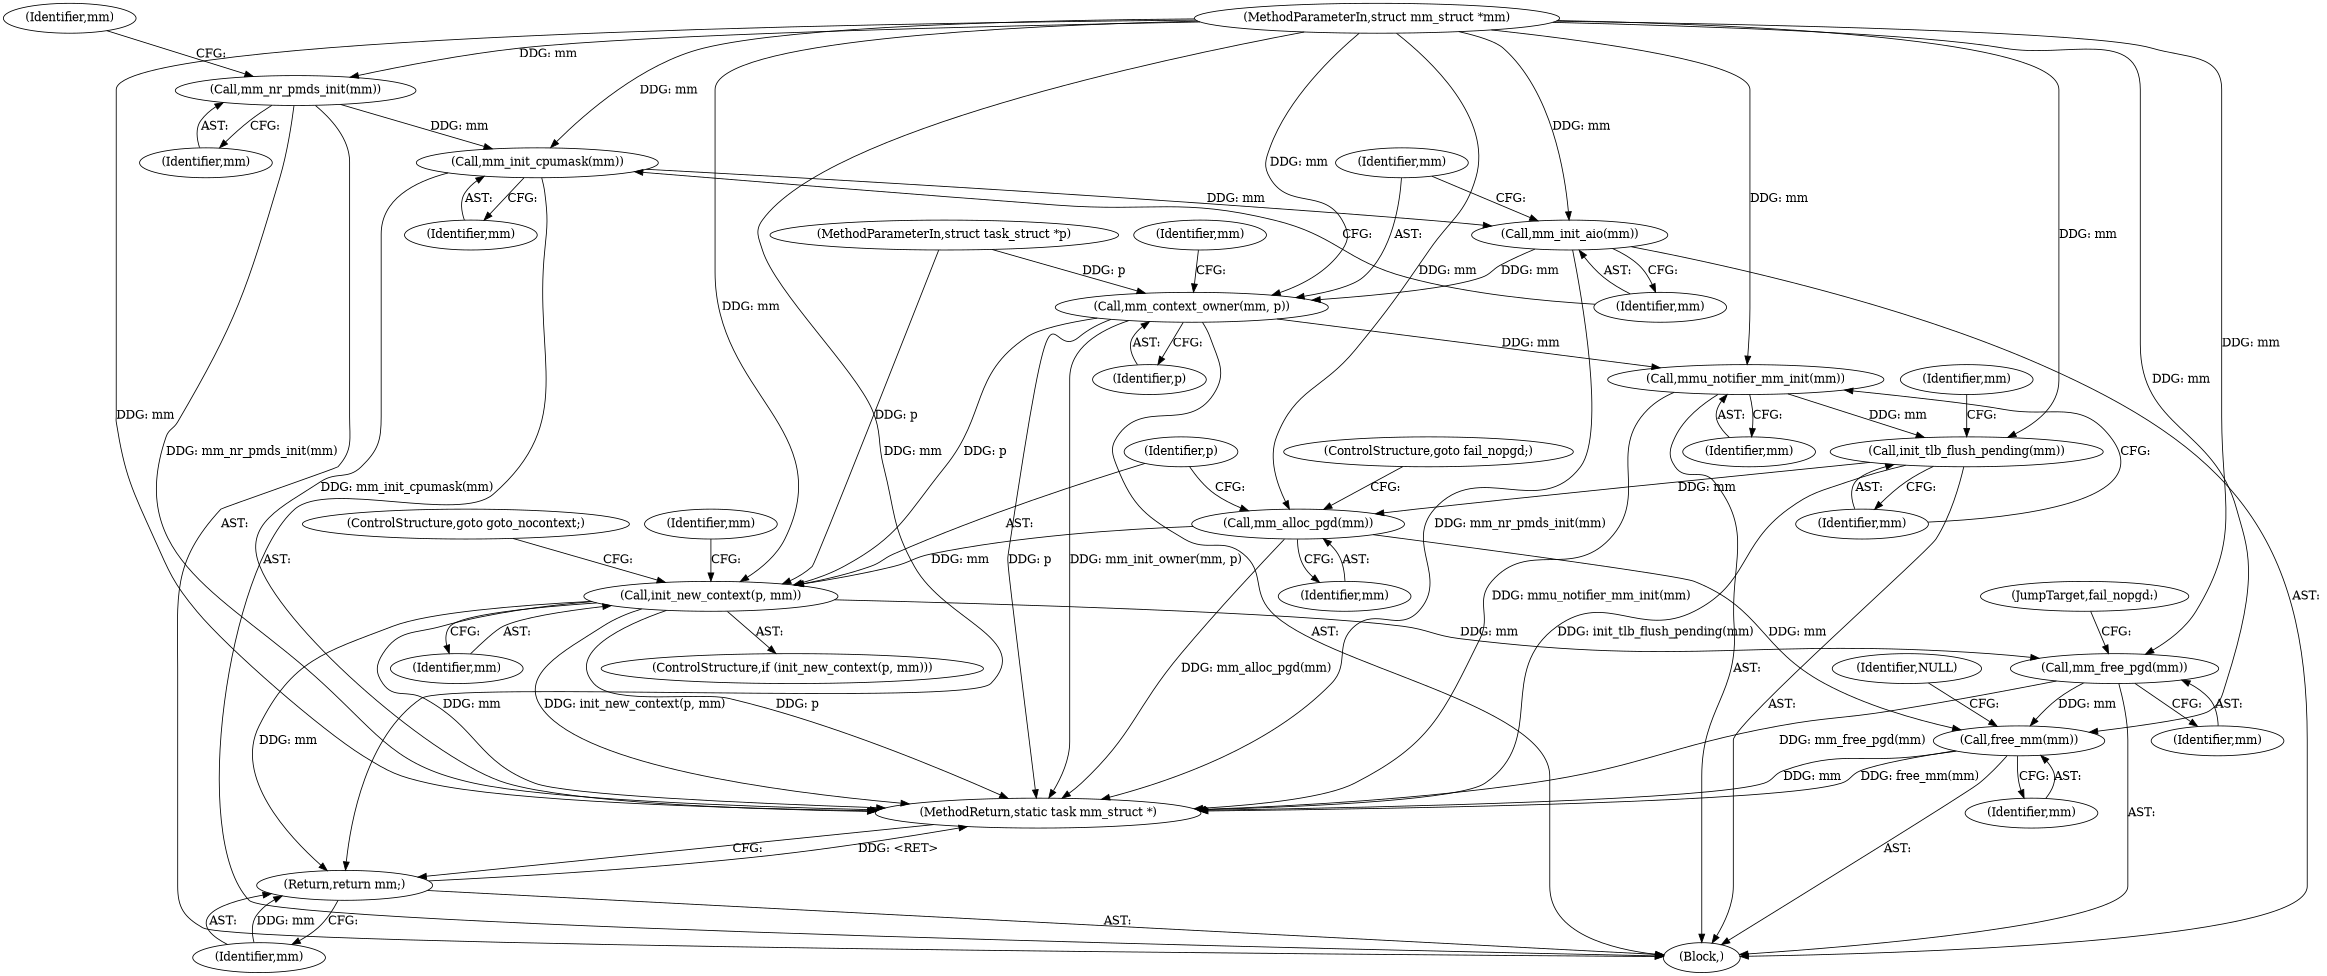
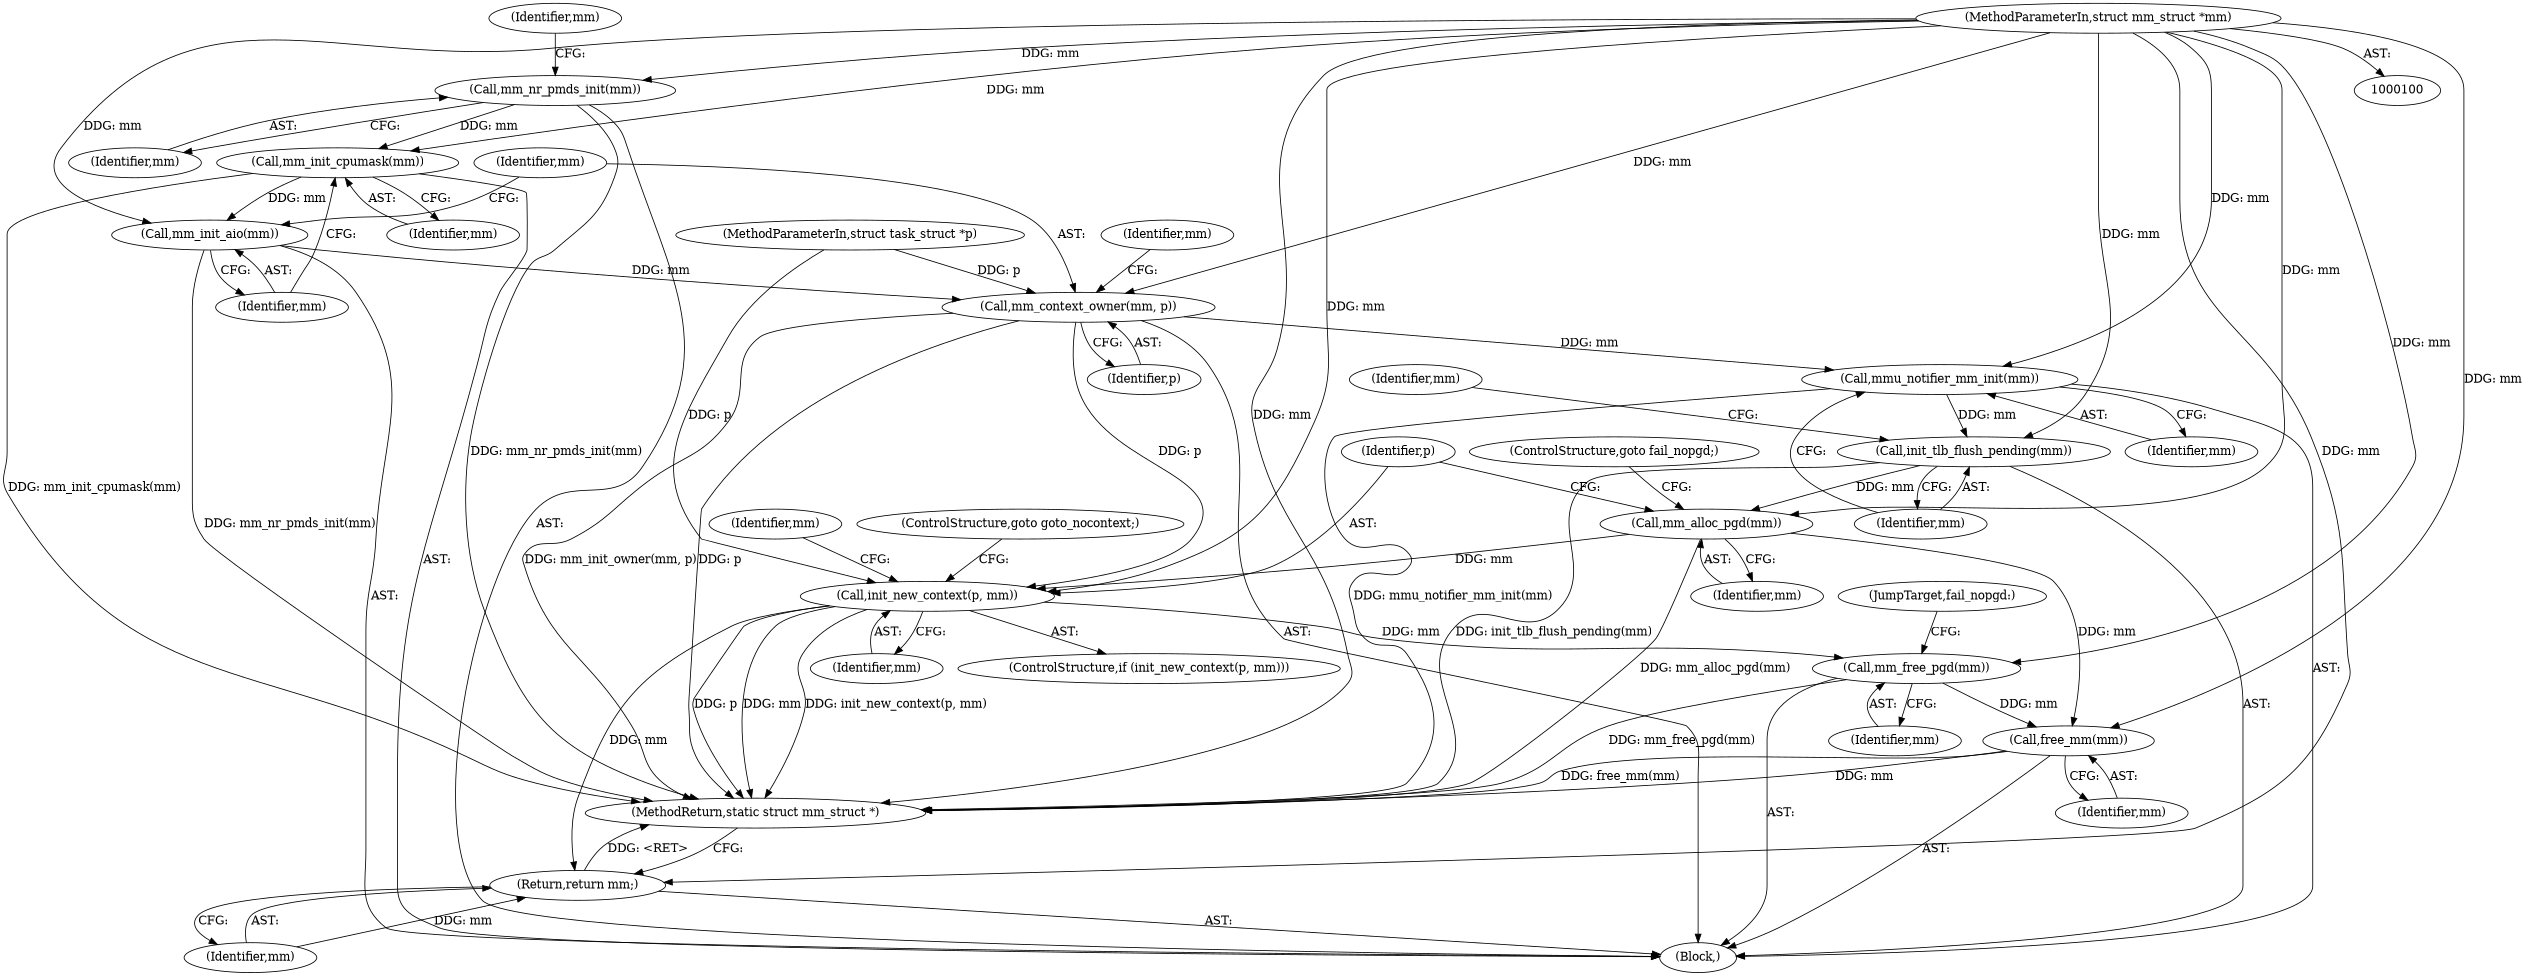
  digraph {
    n1 [label="(Call,mm_nr_pmds_init(mm))"]
    n2 [label="(Call,mm_init_cpumask(mm))"]
    n3 [label="(Block,)"]
    n4 [label="(Identifier,mm)"]
-   n5 [label="(MethodReturn,static task mm_struct *)"]
+   n5 [label="(MethodReturn,static struct mm_struct *)"]
    n6 [label="(Call,mm_init_aio(mm))"]
    n7 [label="(Identifier,mm)"]
    n8 [label="(Return,return mm;)"]
    n9 [label="(MethodParameterIn,struct mm_struct *mm)"]
    n10 [label="(Call,mm_context_owner(mm, p))"]
    n11 [label="(Call,mmu_notifier_mm_init(mm))"]
    n12 [label="(Call,init_tlb_flush_pending(mm))"]
    n13 [label="(Call,mm_alloc_pgd(mm))"]
    n14 [label="(Call,init_new_context(p, mm))"]
    n15 [label="(Call,mm_free_pgd(mm))"]
    n16 [label="(Call,free_mm(mm))"]
+   1000100
    n18 [label="(Identifier,mm)"]
    n19 [label="(Identifier,p)"]
    n20 [label="(Identifier,mm)"]
    n21 [label="(Identifier,mm)"]
    n22 [label="(Identifier,mm)"]
    n23 [label="(ControlStructure,if (init_new_context(p, mm)))"]
    n24 [label="(Identifier,mm)"]
    n25 [label="(Identifier,mm)"]
    n26 [label="(Identifier,mm)"]
    n27 [label="(Identifier,mm)"]
    n28 [label="(JumpTarget,fail_nopgd:)"]
    n29 [label="(Identifier,p)"]
    n30 [label="(Identifier,mm)"]
    n31 [label="(ControlStructure,goto fail_nopgd;)"]
    n32 [label="(Identifier,mm)"]
    n33 [label="(Identifier,mm)"]
    n34 [label="(Identifier,mm)"]
-   n35 [label="(Identifier,NULL)"]
    n36 [label="(Identifier,mm)"]
    n37 [label="(MethodParameterIn,struct task_struct *p)"]
    n38 [label="(ControlStructure,goto goto_nocontext;)"]
    n1 -> n2 [label="DDG: mm"]
    n1 -> n3 [label="AST: "]
    n1 -> n4 [label="CFG: "]
    n1 -> n5 [label="DDG: mm_nr_pmds_init(mm)"]
    n2 -> n3 [label="AST: "]
    n2 -> n5 [label="DDG: mm_init_cpumask(mm)"]
    n2 -> n6 [label="DDG: mm"]
    n2 -> n7 [label="CFG: "]
    n4 -> n1 [label="AST: "]
    n5 -> n8 [label="CFG: "]
    n6 -> n3 [label="AST: "]
    n6 -> n5 [label="DDG: mm_nr_pmds_init(mm)"]
    n6 -> n10 [label="DDG: mm"]
    n6 -> n18 [label="CFG: "]
    n7 -> n2 [label="AST: "]
    n8 -> n3 [label="AST: "]
    n8 -> n5 [label="DDG: <RET>"]
    n8 -> n25 [label="CFG: "]
    n9 -> n1 [label="DDG: mm"]
    n9 -> n2 [label="DDG: mm"]
    n9 -> n5 [label="DDG: mm"]
    n9 -> n6 [label="DDG: mm"]
    n9 -> n8 [label="DDG: mm"]
    n9 -> n10 [label="DDG: mm"]
    n9 -> n11 [label="DDG: mm"]
    n9 -> n12 [label="DDG: mm"]
    n9 -> n13 [label="DDG: mm"]
    n9 -> n14 [label="DDG: mm"]
    n9 -> n15 [label="DDG: mm"]
    n9 -> n16 [label="DDG: mm"]
+   n9 -> 1000100 [label="AST: "]
    n10 -> n3 [label="AST: "]
    n10 -> n5 [label="DDG: mm_init_owner(mm, p)"]
    n10 -> n5 [label="DDG: p"]
    n10 -> n11 [label="DDG: mm"]
    n10 -> n14 [label="DDG: p"]
    n10 -> n19 [label="CFG: "]
    n11 -> n3 [label="AST: "]
    n11 -> n5 [label="DDG: mmu_notifier_mm_init(mm)"]
    n11 -> n12 [label="DDG: mm"]
    n11 -> n20 [label="CFG: "]
    n12 -> n3 [label="AST: "]
    n12 -> n5 [label="DDG: init_tlb_flush_pending(mm)"]
    n12 -> n13 [label="DDG: mm"]
    n12 -> n21 [label="CFG: "]
    n13 -> n5 [label="DDG: mm_alloc_pgd(mm)"]
    n13 -> n14 [label="DDG: mm"]
    n13 -> n16 [label="DDG: mm"]
    n13 -> n22 [label="CFG: "]
    n14 -> n5 [label="DDG: p"]
    n14 -> n5 [label="DDG: mm"]
    n14 -> n5 [label="DDG: init_new_context(p, mm)"]
    n14 -> n8 [label="DDG: mm"]
    n14 -> n15 [label="DDG: mm"]
    n14 -> n23 [label="AST: "]
    n14 -> n24 [label="CFG: "]
    n15 -> n3 [label="AST: "]
    n15 -> n5 [label="DDG: mm_free_pgd(mm)"]
    n15 -> n16 [label="DDG: mm"]
    n15 -> n26 [label="CFG: "]
    n16 -> n3 [label="AST: "]
    n16 -> n5 [label="DDG: mm"]
    n16 -> n5 [label="DDG: free_mm(mm)"]
    n16 -> n27 [label="CFG: "]
    n18 -> n2 [label="CFG: "]
    n18 -> n6 [label="AST: "]
    n19 -> n10 [label="AST: "]
    n20 -> n11 [label="AST: "]
    n21 -> n11 [label="CFG: "]
    n21 -> n12 [label="AST: "]
    n22 -> n13 [label="AST: "]
    n24 -> n14 [label="AST: "]
    n25 -> n8 [label="AST: "]
    n25 -> n8 [label="DDG: mm"]
    n26 -> n15 [label="AST: "]
    n27 -> n16 [label="AST: "]
    n28 -> n15 [label="CFG: "]
    n29 -> n13 [label="CFG: "]
    n29 -> n14 [label="AST: "]
    n30 -> n14 [label="CFG: "]
    n31 -> n13 [label="CFG: "]
    n32 -> n6 [label="CFG: "]
    n32 -> n10 [label="AST: "]
    n33 -> n10 [label="CFG: "]
    n34 -> n12 [label="CFG: "]
-   n35 -> n16 [label="CFG: "]
    n36 -> n1 [label="CFG: "]
    n37 -> n10 [label="DDG: p"]
    n37 -> n14 [label="DDG: p"]
    n38 -> n14 [label="CFG: "]
  }
